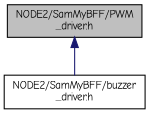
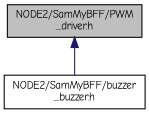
  digraph {
    fontname="Comic Neue"
    node [color=black fontname="Comic Neue" fontsize=10 shape=record style=filled]
    n1 [fillcolor=grey75 fontcolor=black height=0.2 label="NODE2/SamMyBFF/PWM\l_driver.h" width=0.4]
-   n2 [fillcolor=white height=0.2 label="NODE2/SamMyBFF/buzzer\l_driver.h" width=0.4]
+   n2 [fillcolor=white height=0.2 label="NODE2/SamMyBFF/buzzer\l_buzzer.h" width=0.4]
    n1 -> n2 [color=midnightblue dir=back fontname="Comic Neue" fontsize=10 labelfontname=Helvetica labelfontsize=10 style=solid]
  }
